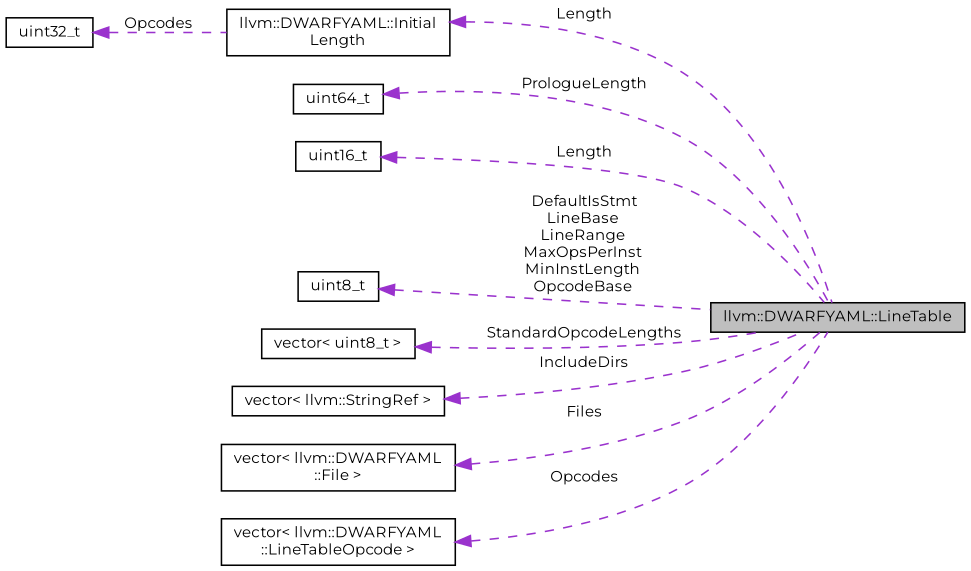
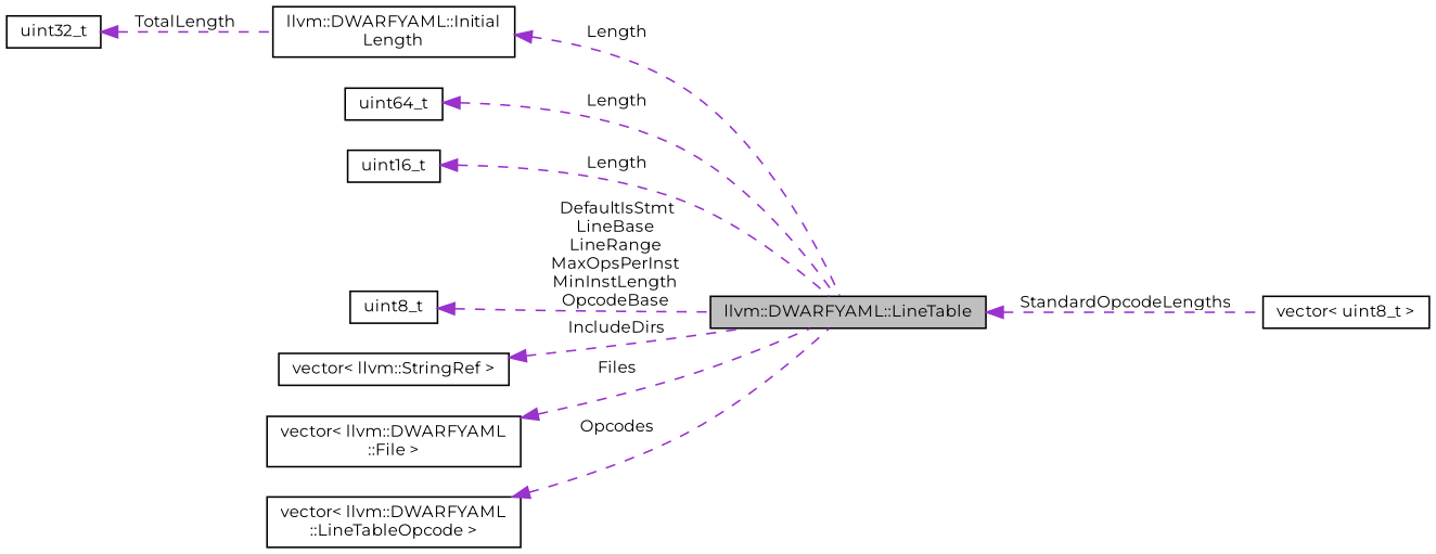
  digraph {
    fontname=Montserrat
    rankdir=LR
    node [color=black fontname=Montserrat fontsize=10 shape=box]
    edge [color=darkorchid3 dir=back fontname=Montserrat fontsize=10 labelfontname=Helvetica labelfontsize=10 style=dashed]
    n1 [fillcolor=grey75 fontcolor=black height=0.2 label="llvm::DWARFYAML::LineTable" style=filled width=0.4]
    n2 [height=0.2 label="llvm::DWARFYAML::Initial\lLength" width=0.4]
    n3 [height=0.2 label=uint32_t width=0.4]
    n4 [height=0.2 label=uint64_t width=0.4]
    n5 [height=0.2 label=uint16_t width=0.4]
    n6 [height=0.2 label=uint8_t width=0.4]
    n7 [height=0.2 label="vector\< uint8_t \>" width=0.4]
    n8 [height=0.2 label="vector\< llvm::StringRef \>" width=0.4]
    n9 [height=0.2 label="vector\< llvm::DWARFYAML\l::File \>" width=0.4]
    n10 [height=0.2 label="vector\< llvm::DWARFYAML\l::LineTableOpcode \>" width=0.4]
    n2 -> n1 [label=" Length"]
-   n3 -> n2 [label=" Opcodes"]
-   n4 -> n1 [label=" PrologueLength"]
+   n3 -> n2 [label=" TotalLength"]
+   n4 -> n1 [label=" Length"]
    n5 -> n1 [label=" Length"]
    n6 -> n1 [label=" DefaultIsStmt\nLineBase\nLineRange\nMaxOpsPerInst\nMinInstLength\nOpcodeBase"]
-   n7 -> n1 [label=" StandardOpcodeLengths"]
+   n1 -> n7 [label=" StandardOpcodeLengths"]
    n8 -> n1 [label=" IncludeDirs"]
    n9 -> n1 [label=" Files"]
    n10 -> n1 [label=" Opcodes"]
  }
